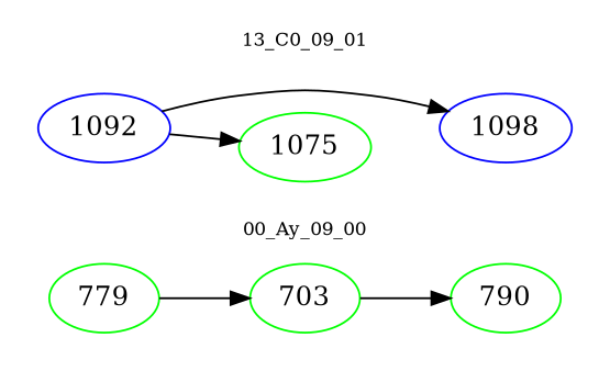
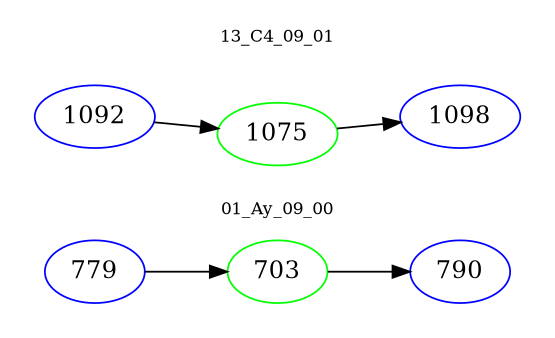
  digraph {
    rankdir=LR
    node [color=blue]
    edge [color=black]
-   n1 [color=green label=779]
+   n1 [label=779]
    n2 [color=green label=703]
-   n3 [color=green label=790]
+   n3 [label=790]
    n4 [label=1092]
    n5 [color=green label=1075]
    n6 [label=1098]
    subgraph cluster_1 {
      color=white
      fontsize=10
-     label="00_Ay_09_00"
+     label="01_Ay_09_00"
      n1
      n2
      n3
    }
    subgraph cluster_2 {
      color=white
      fontsize=10
-     label="13_C0_09_01"
+     label="13_C4_09_01"
      n4
      n5
      n6
    }
    n1 -> n2
    n2 -> n3
    n4 -> n5
-   n4 -> n6
+   n5 -> n6
  }
